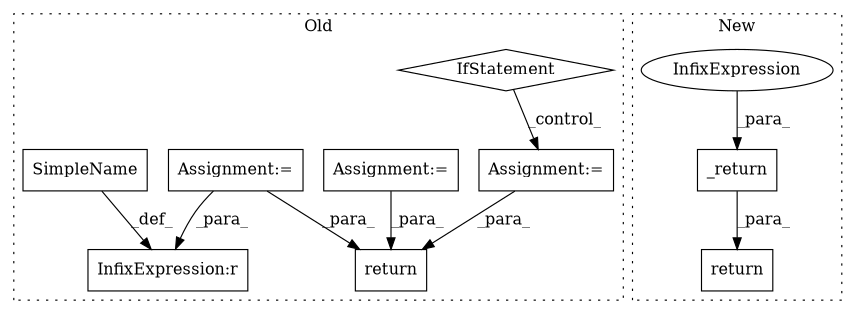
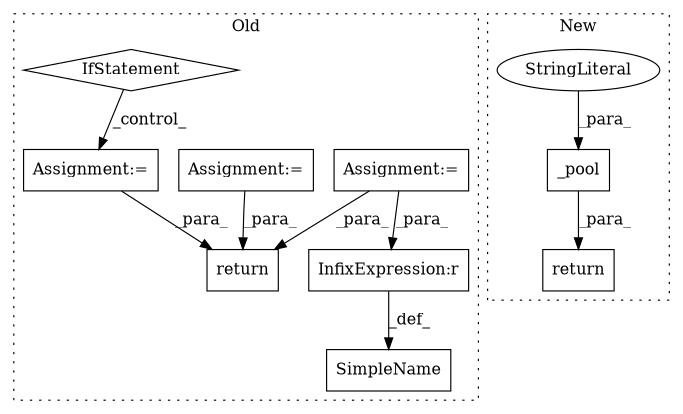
  digraph {
    node [a=7 l=1 shape=box]
    n1 [a=41 l=7 label=return s=10286]
    n2 [label="Assignment:=" s=10027]
    n3 [label="Assignment:=" s=9952]
    n4 [a=27 l=4 label="InfixExpression:r" s=10051]
    n5 [a=25 l="4,2" label=IfStatement s="10041,10056" shape=diamond]
    n6 [a=42 label=SimpleName l=""]
    n7 [label="Assignment:=" s=10077]
-   n8 [a=32 l="6,1" label=_return s="10611,10638"]
+   n8 [a=32 l="6,1" label=_pool s="10611,10638"]
    n9 [a=41 l=7 label=return s=10600]
-   n10 [a=45 l=5 label=InfixExpression s=10633 shape=ellipse]
+   n10 [a=45 l=5 label=StringLiteral s=10633 shape=ellipse]
    subgraph cluster_1 {
      label=Old
      style=dotted
      n1
      n2
      n3
      n4
      n5
      n6
      n7
    }
    subgraph cluster_2 {
      label=New
      style=dotted
      n8
      n9
      n10
    }
    n2 -> n1 [label=_para_]
    n3 -> n1 [label=_para_]
    n3 -> n4 [label=_para_]
-   n6 -> n4 [label=_def_]
+   n4 -> n6 [label=_def_]
    n5 -> n7 [label=_control_]
    n7 -> n1 [label=_para_]
    n8 -> n9 [label=_para_]
    n10 -> n8 [label=_para_]
  }
